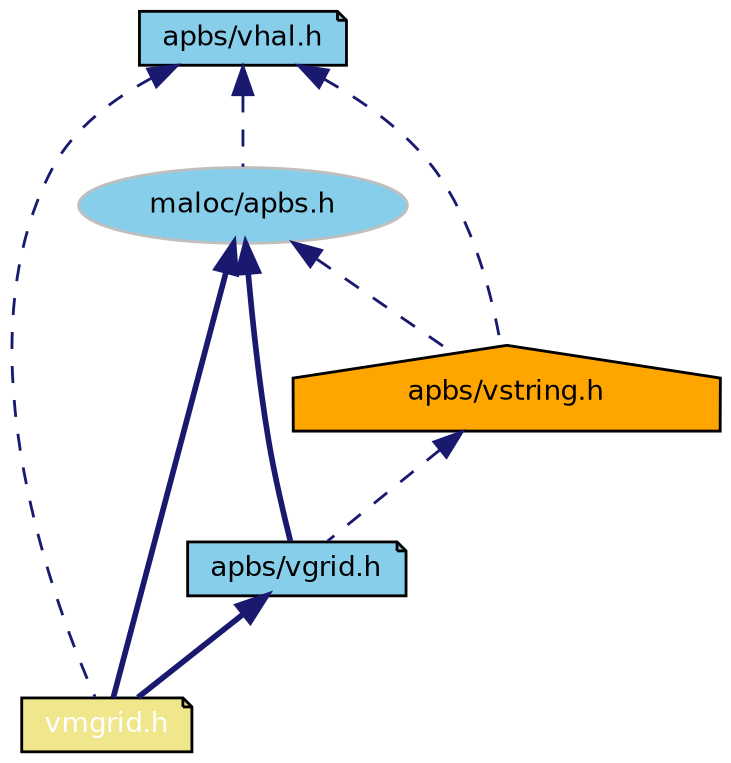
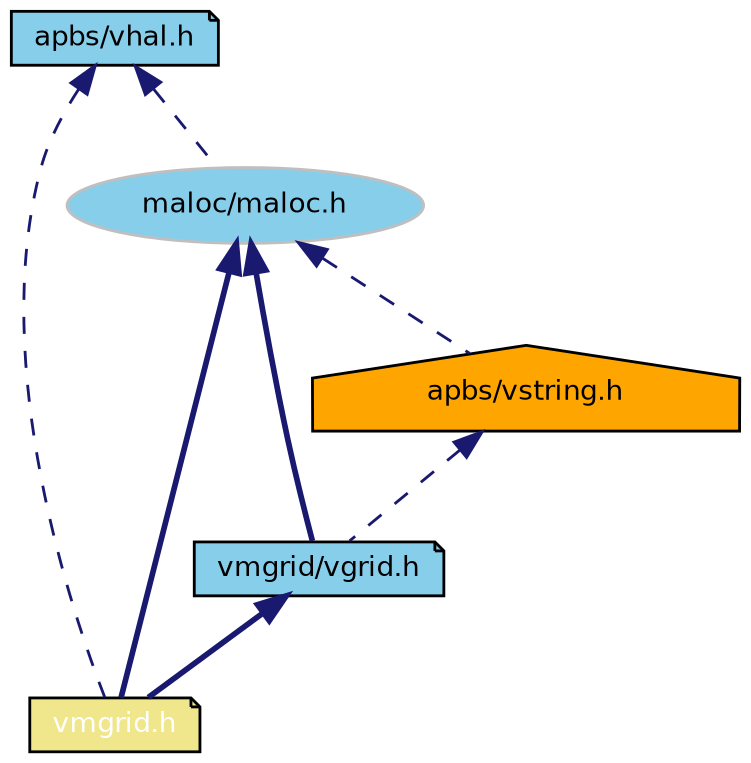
  digraph {
    node [color=black fillcolor=skyblue fontname=Helvetica fontsize=10 shape=note style=filled]
    edge [color=midnightblue dir=back fontname=Helvetica fontsize=10 style=dashed]
    n1 [fillcolor=khaki fontcolor=white height=0.2 label="vmgrid.h" width=0.4]
-   n2 [color=grey75 height=0.2 label="maloc/apbs.h" shape=ellipse width=0.4]
-   n3 [height=0.2 label="apbs/vgrid.h" width=0.4]
+   n2 [color=grey75 height=0.2 label="maloc/maloc.h" shape=ellipse width=0.4]
+   n3 [height=0.2 label="vmgrid/vgrid.h" width=0.4]
    n4 [fillcolor=orange height=0.2 label="apbs/vstring.h" shape=house width=0.4]
    n5 [height=0.2 label="apbs/vhal.h" width=0.4]
    n2 -> n1 [style=bold]
    n2 -> n3 [style=bold]
    n2 -> n4
    n3 -> n1 [style=bold]
    n4 -> n3
    n5 -> n1
    n5 -> n2
-   n5 -> n4
  }
